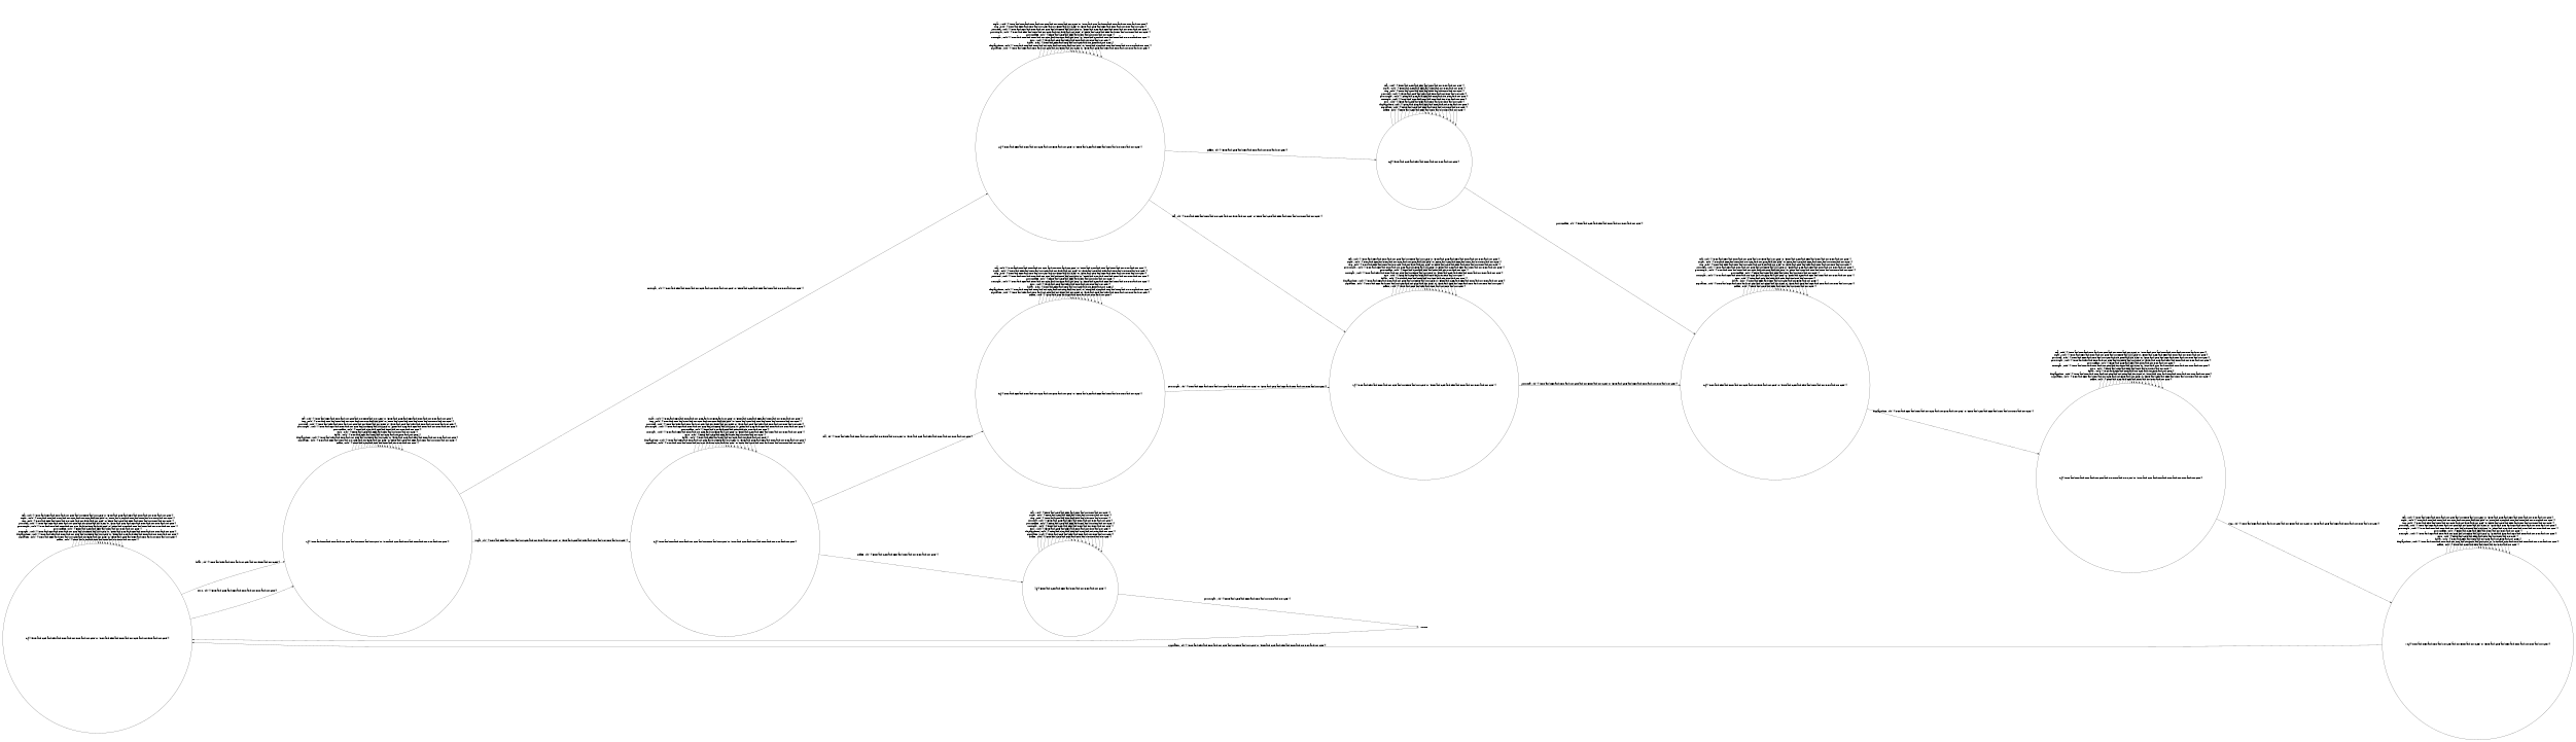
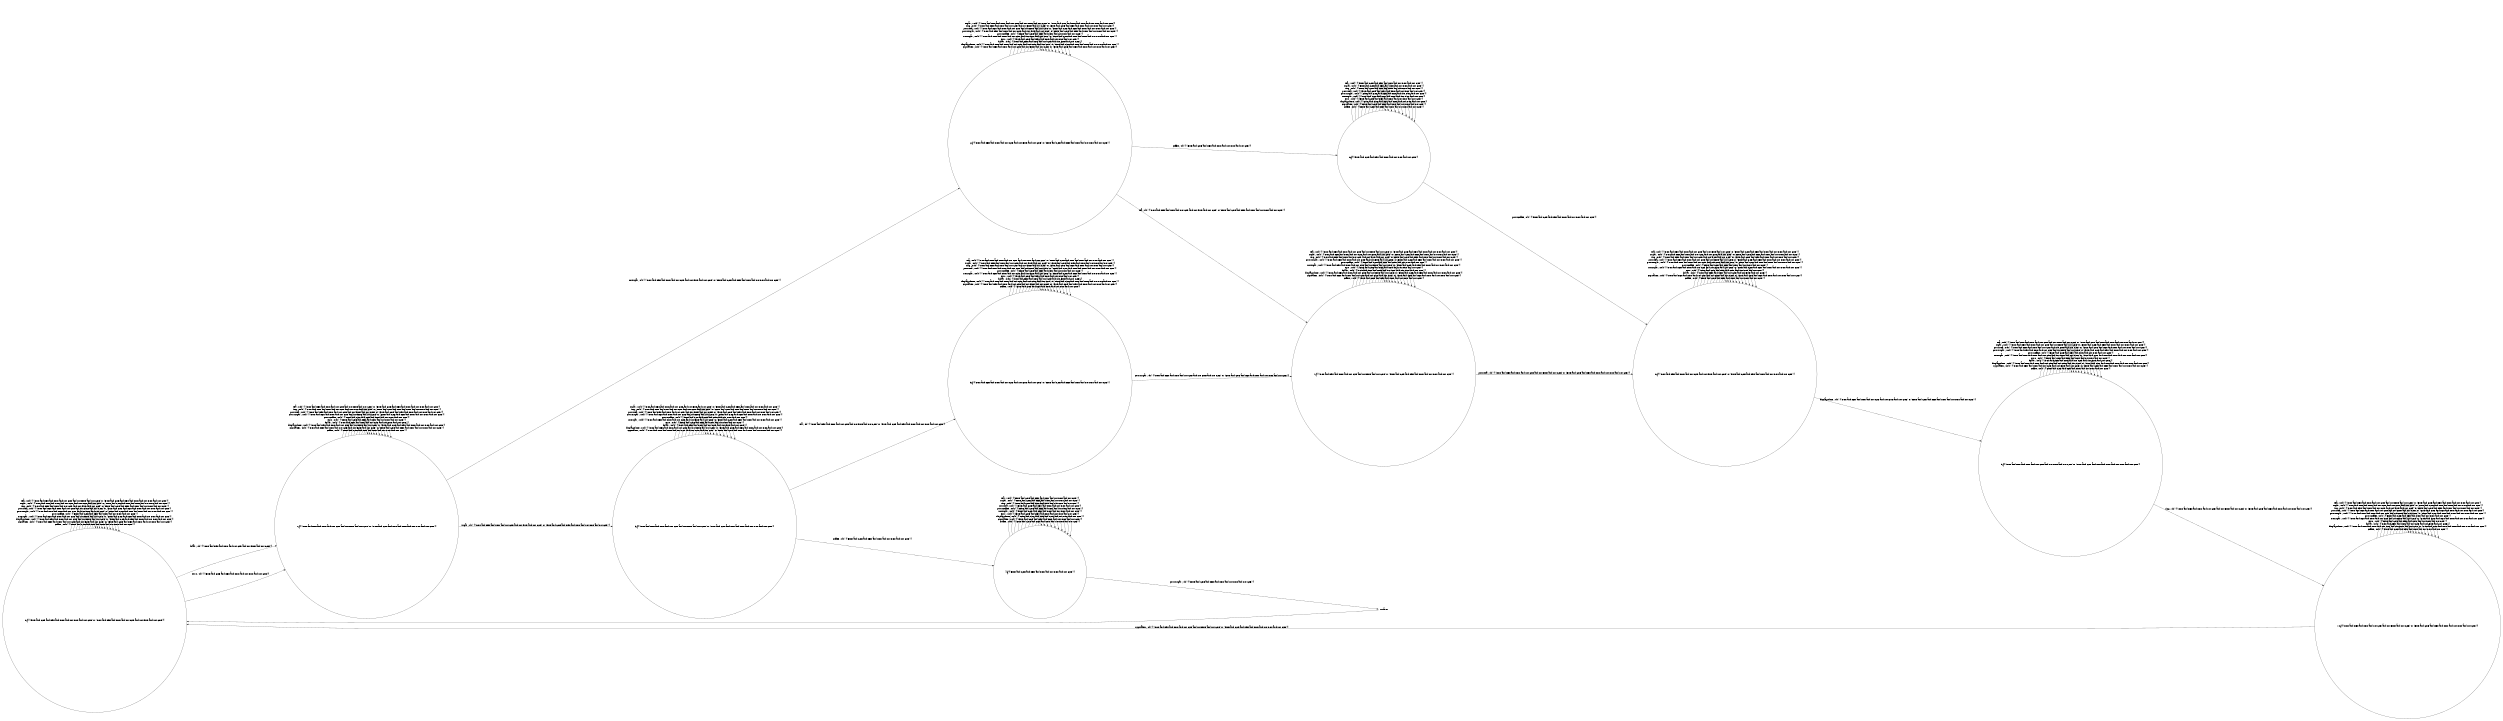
  digraph {
    rankdir=LR
    node [shape=circle]
    edge [lblstyle="above, sloped"]
    n1 [label="0@[((EUR and COF and TEA and TON and not DOL and not CAP) or (DOL and TEA and TON and not CAP and not EUR and not COF))]"]
    n2 [label="1@[((DOL and TEA and TON and not CAP and not EUR and not COF) or (EUR and COF and TEA and TON and not DOL and not CAP))]"]
    n3 [label="2@[((DOL and TEA and TON and not CAP and not EUR and not COF) or (EUR and COF and TEA and TON and not DOL and not CAP))]"]
    n4 [label="3@[((DOL and TEA and TON and not CAP and not EUR and not COF) or (EUR and COF and TEA and TON and not DOL and not CAP))]"]
    n5 [label="6@[((EUR and COF and TEA and TON and not DOL and not CAP))]"]
    n6 [label="7@[((DOL and TEA and TON and not CAP and not EUR and not COF) or (EUR and COF and TEA and TON and not DOL and not CAP))]"]
    n7 [label="4@[((EUR and COF and TEA and TON and not DOL and not CAP))]"]
    n8 [label="5@[((DOL and TEA and TON and not CAP and not EUR and not COF) or (EUR and COF and TEA and TON and not DOL and not CAP))]"]
    n9 [label="8@[((DOL and TEA and TON and not CAP and not EUR and not COF) or (EUR and COF and TEA and TON and not DOL and not CAP))]"]
-   __start0 [height=0 shape=none width=0 label=__not0]
+   __start0 [height=0 shape=none width=0]
    n11 [label="9@[((DOL and TEA and TON and not CAP and not EUR and not COF) or (EUR and COF and TEA and TON and not DOL and not CAP))]"]
    n12 [label="10@[((DOL and TEA and TON and not CAP and not EUR and not COF) or (EUR and COF and TEA and TON and not DOL and not CAP))]"]
    n1 -> n1 [label="coffee / nok() [((EUR and COF and TEA and TON and not DOL and not CAP))]"]
    n1 -> n1 [label="cup_taken / nok() [((DOL and TEA and TON and not CAP and not EUR and not COF) or (EUR and COF and TEA and TON and not DOL and not CAP))]"]
    n1 -> n1 [label="display_done / nok() [((DOL and TEA and TON and not CAP and not EUR and not COF) or (EUR and COF and TEA and TON and not DOL and not CAP))]"]
    n1 -> n1 [label="no_sugar / nok() [((DOL and TEA and TON and not CAP and not EUR and not COF) or (EUR and COF and TEA and TON and not DOL and not CAP))]"]
    n1 -> n1 [label="pour_coffee / nok() [((EUR and COF and TEA and TON and not DOL and not CAP))]"]
    n1 -> n1 [label="pour_sugar / nok() [((DOL and TEA and TON and not CAP and not EUR and not COF) or (EUR and COF and TEA and TON and not DOL and not CAP))]"]
    n1 -> n1 [label="pour_tea / nok() [((DOL and TEA and TON and not CAP and not EUR and not COF) or (EUR and COF and TEA and TON and not DOL and not CAP))]"]
    n1 -> n1 [label="ring / nok() [((DOL and TEA and TON and not CAP and not EUR and not COF) or (EUR and COF and TEA and TON and not DOL and not CAP))]"]
    n1 -> n1 [label="sugar / nok() [((DOL and TEA and TON and not CAP and not EUR and not COF) or (EUR and COF and TEA and TON and not DOL and not CAP))]"]
    n1 -> n1 [label="tea / nok() [((DOL and TEA and TON and not CAP and not EUR and not COF) or (EUR and COF and TEA and TON and not DOL and not CAP))]"]
    n1 -> n2 [label="dollar / ok() [((DOL and TEA and TON and not CAP and not EUR and not COF))]"]
    n1 -> n2 [label="euro / ok() [((EUR and COF and TEA and TON and not DOL and not CAP))]"]
    n2 -> n2 [label="coffee / nok() [((EUR and COF and TEA and TON and not DOL and not CAP))]"]
    n2 -> n2 [label="cup_taken / nok() [((DOL and TEA and TON and not CAP and not EUR and not COF) or (EUR and COF and TEA and TON and not DOL and not CAP))]"]
    n2 -> n2 [label="display_done / nok() [((DOL and TEA and TON and not CAP and not EUR and not COF) or (EUR and COF and TEA and TON and not DOL and not CAP))]"]
    n2 -> n2 [label="dollar / nok() [((DOL and TEA and TON and not CAP and not EUR and not COF))]"]
    n2 -> n2 [label="euro / nok() [((EUR and COF and TEA and TON and not DOL and not CAP))]"]
    n2 -> n2 [label="pour_coffee / nok() [((EUR and COF and TEA and TON and not DOL and not CAP))]"]
    n2 -> n2 [label="pour_sugar / nok() [((DOL and TEA and TON and not CAP and not EUR and not COF) or (EUR and COF and TEA and TON and not DOL and not CAP))]"]
    n2 -> n2 [label="pour_tea / nok() [((DOL and TEA and TON and not CAP and not EUR and not COF) or (EUR and COF and TEA and TON and not DOL and not CAP))]"]
    n2 -> n2 [label="ring / nok() [((DOL and TEA and TON and not CAP and not EUR and not COF) or (EUR and COF and TEA and TON and not DOL and not CAP))]"]
    n2 -> n2 [label="tea / nok() [((DOL and TEA and TON and not CAP and not EUR and not COF) or (EUR and COF and TEA and TON and not DOL and not CAP))]"]
    n2 -> n3 [label="no_sugar / ok() [((DOL and TEA and TON and not CAP and not EUR and not COF) or (EUR and COF and TEA and TON and not DOL and not CAP))]"]
    n2 -> n4 [label="sugar / ok() [((DOL and TEA and TON and not CAP and not EUR and not COF) or (EUR and COF and TEA and TON and not DOL and not CAP))]"]
    n3 -> n3 [label="cup_taken / nok() [((DOL and TEA and TON and not CAP and not EUR and not COF) or (EUR and COF and TEA and TON and not DOL and not CAP))]"]
    n3 -> n3 [label="display_done / nok() [((DOL and TEA and TON and not CAP and not EUR and not COF) or (EUR and COF and TEA and TON and not DOL and not CAP))]"]
    n3 -> n3 [label="dollar / nok() [((DOL and TEA and TON and not CAP and not EUR and not COF))]"]
    n3 -> n3 [label="euro / nok() [((EUR and COF and TEA and TON and not DOL and not CAP))]"]
    n3 -> n3 [label="no_sugar / nok() [((DOL and TEA and TON and not CAP and not EUR and not COF) or (EUR and COF and TEA and TON and not DOL and not CAP))]"]
    n3 -> n3 [label="pour_coffee / nok() [((EUR and COF and TEA and TON and not DOL and not CAP))]"]
    n3 -> n3 [label="pour_sugar / nok() [((DOL and TEA and TON and not CAP and not EUR and not COF) or (EUR and COF and TEA and TON and not DOL and not CAP))]"]
    n3 -> n3 [label="pour_tea / nok() [((DOL and TEA and TON and not CAP and not EUR and not COF) or (EUR and COF and TEA and TON and not DOL and not CAP))]"]
    n3 -> n3 [label="ring / nok() [((DOL and TEA and TON and not CAP and not EUR and not COF) or (EUR and COF and TEA and TON and not DOL and not CAP))]"]
    n3 -> n3 [label="sugar / void() [((DOL and TEA and TON and not CAP and not EUR and not COF) or (EUR and COF and TEA and TON and not DOL and not CAP))]"]
    n3 -> n5 [label="coffee / ok() [((EUR and COF and TEA and TON and not DOL and not CAP))]"]
    n3 -> n6 [label="tea / ok() [((DOL and TEA and TON and not CAP and not EUR and not COF) or (EUR and COF and TEA and TON and not DOL and not CAP))]"]
    n4 -> n4 [label="cup_taken / nok() [((DOL and TEA and TON and not CAP and not EUR and not COF) or (EUR and COF and TEA and TON and not DOL and not CAP))]"]
    n4 -> n4 [label="display_done / nok() [((DOL and TEA and TON and not CAP and not EUR and not COF) or (EUR and COF and TEA and TON and not DOL and not CAP))]"]
    n4 -> n4 [label="dollar / nok() [((DOL and TEA and TON and not CAP and not EUR and not COF))]"]
    n4 -> n4 [label="euro / nok() [((EUR and COF and TEA and TON and not DOL and not CAP))]"]
    n4 -> n4 [label="no_sugar / void() [((DOL and TEA and TON and not CAP and not EUR and not COF) or (EUR and COF and TEA and TON and not DOL and not CAP))]"]
    n4 -> n4 [label="pour_coffee / nok() [((EUR and COF and TEA and TON and not DOL and not CAP))]"]
    n4 -> n4 [label="pour_sugar / nok() [((DOL and TEA and TON and not CAP and not EUR and not COF) or (EUR and COF and TEA and TON and not DOL and not CAP))]"]
    n4 -> n4 [label="pour_tea / nok() [((DOL and TEA and TON and not CAP and not EUR and not COF) or (EUR and COF and TEA and TON and not DOL and not CAP))]"]
    n4 -> n4 [label="ring / nok() [((DOL and TEA and TON and not CAP and not EUR and not COF) or (EUR and COF and TEA and TON and not DOL and not CAP))]"]
    n4 -> n4 [label="sugar / nok() [((DOL and TEA and TON and not CAP and not EUR and not COF) or (EUR and COF and TEA and TON and not DOL and not CAP))]"]
    n4 -> n7 [label="coffee / ok() [((EUR and COF and TEA and TON and not DOL and not CAP))]"]
    n4 -> n8 [label="tea / ok() [((DOL and TEA and TON and not CAP and not EUR and not COF) or (EUR and COF and TEA and TON and not DOL and not CAP))]"]
    n5 -> n5 [label="coffee / nok() [((EUR and COF and TEA and TON and not DOL and not CAP))]"]
    n5 -> n5 [label="cup_taken / nok() [((EUR and COF and TEA and TON and not DOL and not CAP))]"]
    n5 -> n5 [label="display_done / nok() [((EUR and COF and TEA and TON and not DOL and not CAP))]"]
    n5 -> n5 [label="euro / nok() [((EUR and COF and TEA and TON and not DOL and not CAP))]"]
    n5 -> n5 [label="no_sugar / nok() [((EUR and COF and TEA and TON and not DOL and not CAP))]"]
    n5 -> n5 [label="pour_sugar / nok() [((EUR and COF and TEA and TON and not DOL and not CAP))]"]
    n5 -> n5 [label="pour_tea / nok() [((EUR and COF and TEA and TON and not DOL and not CAP))]"]
    n5 -> n5 [label="ring / nok() [((EUR and COF and TEA and TON and not DOL and not CAP))]"]
    n5 -> n5 [label="sugar / nok() [((EUR and COF and TEA and TON and not DOL and not CAP))]"]
    n5 -> n5 [label="tea / void() [((EUR and COF and TEA and TON and not DOL and not CAP))]"]
    n5 -> n9 [label="pour_coffee / ok() [((EUR and COF and TEA and TON and not DOL and not CAP))]"]
    n6 -> n6 [label="coffee / void() [((EUR and COF and TEA and TON and not DOL and not CAP))]"]
    n6 -> n6 [label="cup_taken / nok() [((DOL and TEA and TON and not CAP and not EUR and not COF) or (EUR and COF and TEA and TON and not DOL and not CAP))]"]
    n6 -> n6 [label="display_done / nok() [((DOL and TEA and TON and not CAP and not EUR and not COF) or (EUR and COF and TEA and TON and not DOL and not CAP))]"]
    n6 -> n6 [label="dollar / nok() [((DOL and TEA and TON and not CAP and not EUR and not COF))]"]
    n6 -> n6 [label="euro / nok() [((EUR and COF and TEA and TON and not DOL and not CAP))]"]
    n6 -> n6 [label="no_sugar / nok() [((DOL and TEA and TON and not CAP and not EUR and not COF) or (EUR and COF and TEA and TON and not DOL and not CAP))]"]
    n6 -> n6 [label="pour_coffee / nok() [((EUR and COF and TEA and TON and not DOL and not CAP))]"]
    n6 -> n6 [label="pour_sugar / nok() [((DOL and TEA and TON and not CAP and not EUR and not COF) or (EUR and COF and TEA and TON and not DOL and not CAP))]"]
    n6 -> n6 [label="ring / nok() [((DOL and TEA and TON and not CAP and not EUR and not COF) or (EUR and COF and TEA and TON and not DOL and not CAP))]"]
    n6 -> n6 [label="sugar / nok() [((DOL and TEA and TON and not CAP and not EUR and not COF) or (EUR and COF and TEA and TON and not DOL and not CAP))]"]
    n6 -> n6 [label="tea / nok() [((DOL and TEA and TON and not CAP and not EUR and not COF) or (EUR and COF and TEA and TON and not DOL and not CAP))]"]
    n6 -> n9 [label="pour_tea / ok() [((DOL and TEA and TON and not CAP and not EUR and not COF) or (EUR and COF and TEA and TON and not DOL and not CAP))]"]
    n7 -> n7 [label="coffee / nok() [((EUR and COF and TEA and TON and not DOL and not CAP))]"]
    n7 -> n7 [label="cup_taken / nok() [((EUR and COF and TEA and TON and not DOL and not CAP))]"]
    n7 -> n7 [label="display_done / nok() [((EUR and COF and TEA and TON and not DOL and not CAP))]"]
    n7 -> n7 [label="euro / nok() [((EUR and COF and TEA and TON and not DOL and not CAP))]"]
    n7 -> n7 [label="no_sugar / nok() [((EUR and COF and TEA and TON and not DOL and not CAP))]"]
    n7 -> n7 [label="pour_coffee / nok() [((EUR and COF and TEA and TON and not DOL and not CAP))]"]
    n7 -> n7 [label="pour_tea / nok() [((EUR and COF and TEA and TON and not DOL and not CAP))]"]
    n7 -> n7 [label="ring / nok() [((EUR and COF and TEA and TON and not DOL and not CAP))]"]
    n7 -> n7 [label="sugar / nok() [((EUR and COF and TEA and TON and not DOL and not CAP))]"]
    n7 -> n7 [label="tea / void() [((EUR and COF and TEA and TON and not DOL and not CAP))]"]
    n7 -> __start0 [label="pour_sugar / ok() [((EUR and COF and TEA and TON and not DOL and not CAP))]"]
    n8 -> n6 [label="pour_sugar / ok() [((DOL and TEA and TON and not CAP and not EUR and not COF) or (EUR and COF and TEA and TON and not DOL and not CAP))]"]
    n8 -> n8 [label="coffee / void() [((EUR and COF and TEA and TON and not DOL and not CAP))]"]
    n8 -> n8 [label="cup_taken / nok() [((DOL and TEA and TON and not CAP and not EUR and not COF) or (EUR and COF and TEA and TON and not DOL and not CAP))]"]
    n8 -> n8 [label="display_done / nok() [((DOL and TEA and TON and not CAP and not EUR and not COF) or (EUR and COF and TEA and TON and not DOL and not CAP))]"]
    n8 -> n8 [label="dollar / nok() [((DOL and TEA and TON and not CAP and not EUR and not COF))]"]
    n8 -> n8 [label="euro / nok() [((EUR and COF and TEA and TON and not DOL and not CAP))]"]
    n8 -> n8 [label="no_sugar / nok() [((DOL and TEA and TON and not CAP and not EUR and not COF) or (EUR and COF and TEA and TON and not DOL and not CAP))]"]
    n8 -> n8 [label="pour_coffee / nok() [((EUR and COF and TEA and TON and not DOL and not CAP))]"]
    n8 -> n8 [label="pour_tea / nok() [((DOL and TEA and TON and not CAP and not EUR and not COF) or (EUR and COF and TEA and TON and not DOL and not CAP))]"]
    n8 -> n8 [label="ring / nok() [((DOL and TEA and TON and not CAP and not EUR and not COF) or (EUR and COF and TEA and TON and not DOL and not CAP))]"]
    n8 -> n8 [label="sugar / nok() [((DOL and TEA and TON and not CAP and not EUR and not COF) or (EUR and COF and TEA and TON and not DOL and not CAP))]"]
    n8 -> n8 [label="tea / nok() [((DOL and TEA and TON and not CAP and not EUR and not COF) or (EUR and COF and TEA and TON and not DOL and not CAP))]"]
    n9 -> n9 [label="coffee / nok() [((EUR and COF and TEA and TON and not DOL and not CAP))]"]
    n9 -> n9 [label="cup_taken / nok() [((DOL and TEA and TON and not CAP and not EUR and not COF) or (EUR and COF and TEA and TON and not DOL and not CAP))]"]
    n9 -> n9 [label="dollar / nok() [((DOL and TEA and TON and not CAP and not EUR and not COF))]"]
    n9 -> n9 [label="euro / nok() [((EUR and COF and TEA and TON and not DOL and not CAP))]"]
    n9 -> n9 [label="no_sugar / nok() [((DOL and TEA and TON and not CAP and not EUR and not COF) or (EUR and COF and TEA and TON and not DOL and not CAP))]"]
    n9 -> n9 [label="pour_coffee / nok() [((EUR and COF and TEA and TON and not DOL and not CAP))]"]
    n9 -> n9 [label="pour_sugar / nok() [((DOL and TEA and TON and not CAP and not EUR and not COF) or (EUR and COF and TEA and TON and not DOL and not CAP))]"]
    n9 -> n9 [label="pour_tea / nok() [((DOL and TEA and TON and not CAP and not EUR and not COF) or (EUR and COF and TEA and TON and not DOL and not CAP))]"]
    n9 -> n9 [label="ring / nok() [((DOL and TEA and TON and not CAP and not EUR and not COF) or (EUR and COF and TEA and TON and not DOL and not CAP))]"]
    n9 -> n9 [label="sugar / nok() [((DOL and TEA and TON and not CAP and not EUR and not COF) or (EUR and COF and TEA and TON and not DOL and not CAP))]"]
    n9 -> n9 [label="tea / nok() [((DOL and TEA and TON and not CAP and not EUR and not COF) or (EUR and COF and TEA and TON and not DOL and not CAP))]"]
    n9 -> n11 [label="display_done / ok() [((DOL and TEA and TON and not CAP and not EUR and not COF) or (EUR and COF and TEA and TON and not DOL and not CAP))]"]
    __start0 -> n1
    n11 -> n11 [label="coffee / nok() [((EUR and COF and TEA and TON and not DOL and not CAP))]"]
    n11 -> n11 [label="cup_taken / nok() [((DOL and TEA and TON and not CAP and not EUR and not COF) or (EUR and COF and TEA and TON and not DOL and not CAP))]"]
    n11 -> n11 [label="display_done / nok() [((DOL and TEA and TON and not CAP and not EUR and not COF) or (EUR and COF and TEA and TON and not DOL and not CAP))]"]
    n11 -> n11 [label="dollar / nok() [((DOL and TEA and TON and not CAP and not EUR and not COF))]"]
    n11 -> n11 [label="euro / nok() [((EUR and COF and TEA and TON and not DOL and not CAP))]"]
    n11 -> n11 [label="no_sugar / nok() [((DOL and TEA and TON and not CAP and not EUR and not COF) or (EUR and COF and TEA and TON and not DOL and not CAP))]"]
    n11 -> n11 [label="pour_coffee / nok() [((EUR and COF and TEA and TON and not DOL and not CAP))]"]
    n11 -> n11 [label="pour_sugar / nok() [((DOL and TEA and TON and not CAP and not EUR and not COF) or (EUR and COF and TEA and TON and not DOL and not CAP))]"]
    n11 -> n11 [label="pour_tea / nok() [((DOL and TEA and TON and not CAP and not EUR and not COF) or (EUR and COF and TEA and TON and not DOL and not CAP))]"]
    n11 -> n11 [label="sugar / nok() [((DOL and TEA and TON and not CAP and not EUR and not COF) or (EUR and COF and TEA and TON and not DOL and not CAP))]"]
    n11 -> n11 [label="tea / nok() [((DOL and TEA and TON and not CAP and not EUR and not COF) or (EUR and COF and TEA and TON and not DOL and not CAP))]"]
    n11 -> n12 [label="ring / ok() [((DOL and TEA and TON and not CAP and not EUR and not COF) or (EUR and COF and TEA and TON and not DOL and not CAP))]"]
    n12 -> n1 [label="cup_taken / ok() [((DOL and TEA and TON and not CAP and not EUR and not COF) or (EUR and COF and TEA and TON and not DOL and not CAP))]"]
    n12 -> n12 [label="coffee / nok() [((EUR and COF and TEA and TON and not DOL and not CAP))]"]
    n12 -> n12 [label="display_done / nok() [((DOL and TEA and TON and not CAP and not EUR and not COF) or (EUR and COF and TEA and TON and not DOL and not CAP))]"]
    n12 -> n12 [label="dollar / nok() [((DOL and TEA and TON and not CAP and not EUR and not COF))]"]
    n12 -> n12 [label="euro / nok() [((EUR and COF and TEA and TON and not DOL and not CAP))]"]
    n12 -> n12 [label="no_sugar / nok() [((DOL and TEA and TON and not CAP and not EUR and not COF) or (EUR and COF and TEA and TON and not DOL and not CAP))]"]
    n12 -> n12 [label="pour_coffee / nok() [((EUR and COF and TEA and TON and not DOL and not CAP))]"]
    n12 -> n12 [label="pour_sugar / nok() [((DOL and TEA and TON and not CAP and not EUR and not COF) or (EUR and COF and TEA and TON and not DOL and not CAP))]"]
    n12 -> n12 [label="pour_tea / nok() [((DOL and TEA and TON and not CAP and not EUR and not COF) or (EUR and COF and TEA and TON and not DOL and not CAP))]"]
    n12 -> n12 [label="ring / nok() [((DOL and TEA and TON and not CAP and not EUR and not COF) or (EUR and COF and TEA and TON and not DOL and not CAP))]"]
    n12 -> n12 [label="sugar / nok() [((DOL and TEA and TON and not CAP and not EUR and not COF) or (EUR and COF and TEA and TON and not DOL and not CAP))]"]
    n12 -> n12 [label="tea / nok() [((DOL and TEA and TON and not CAP and not EUR and not COF) or (EUR and COF and TEA and TON and not DOL and not CAP))]"]
  }
